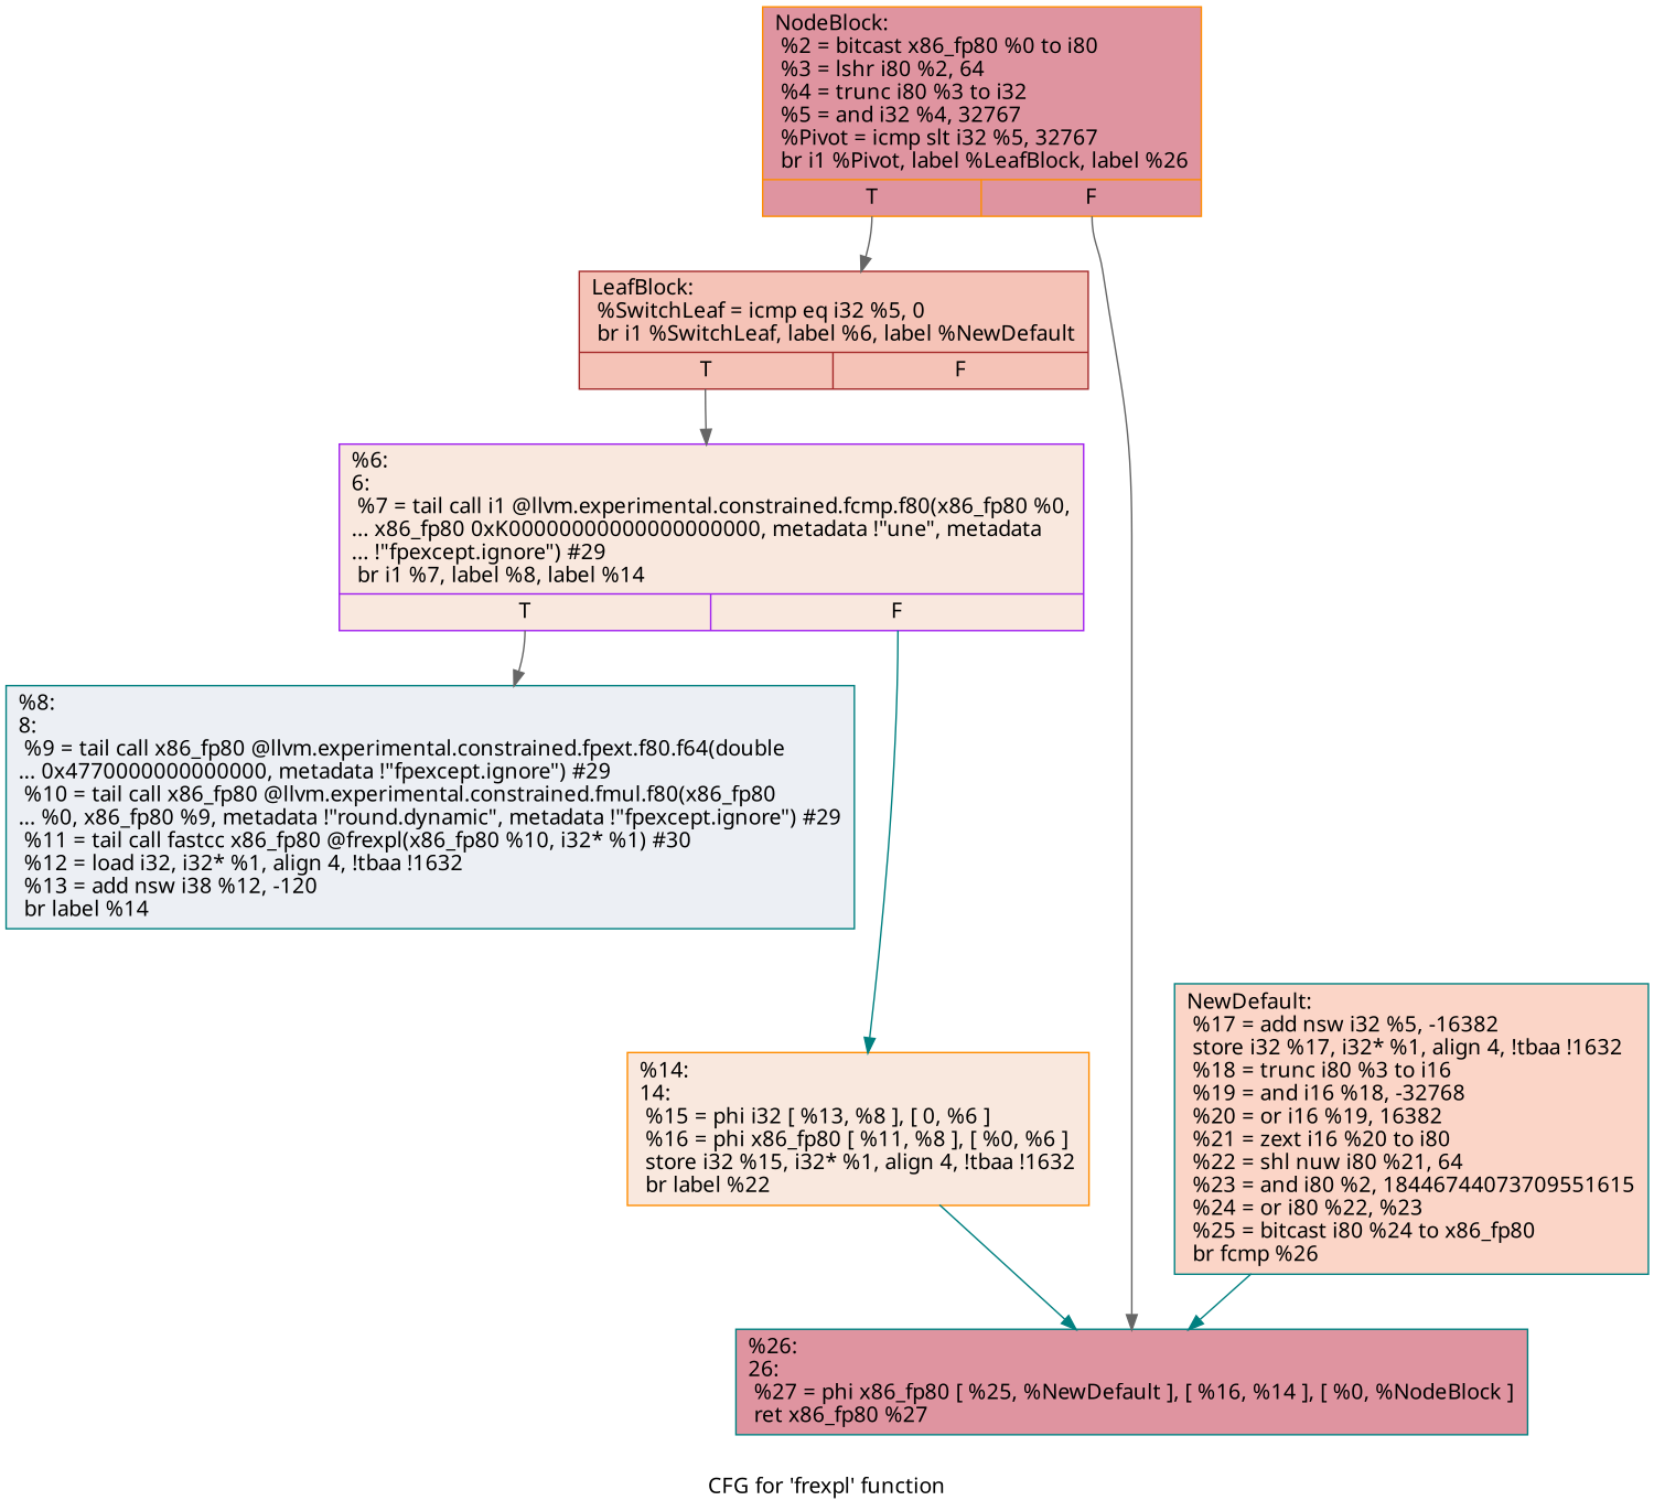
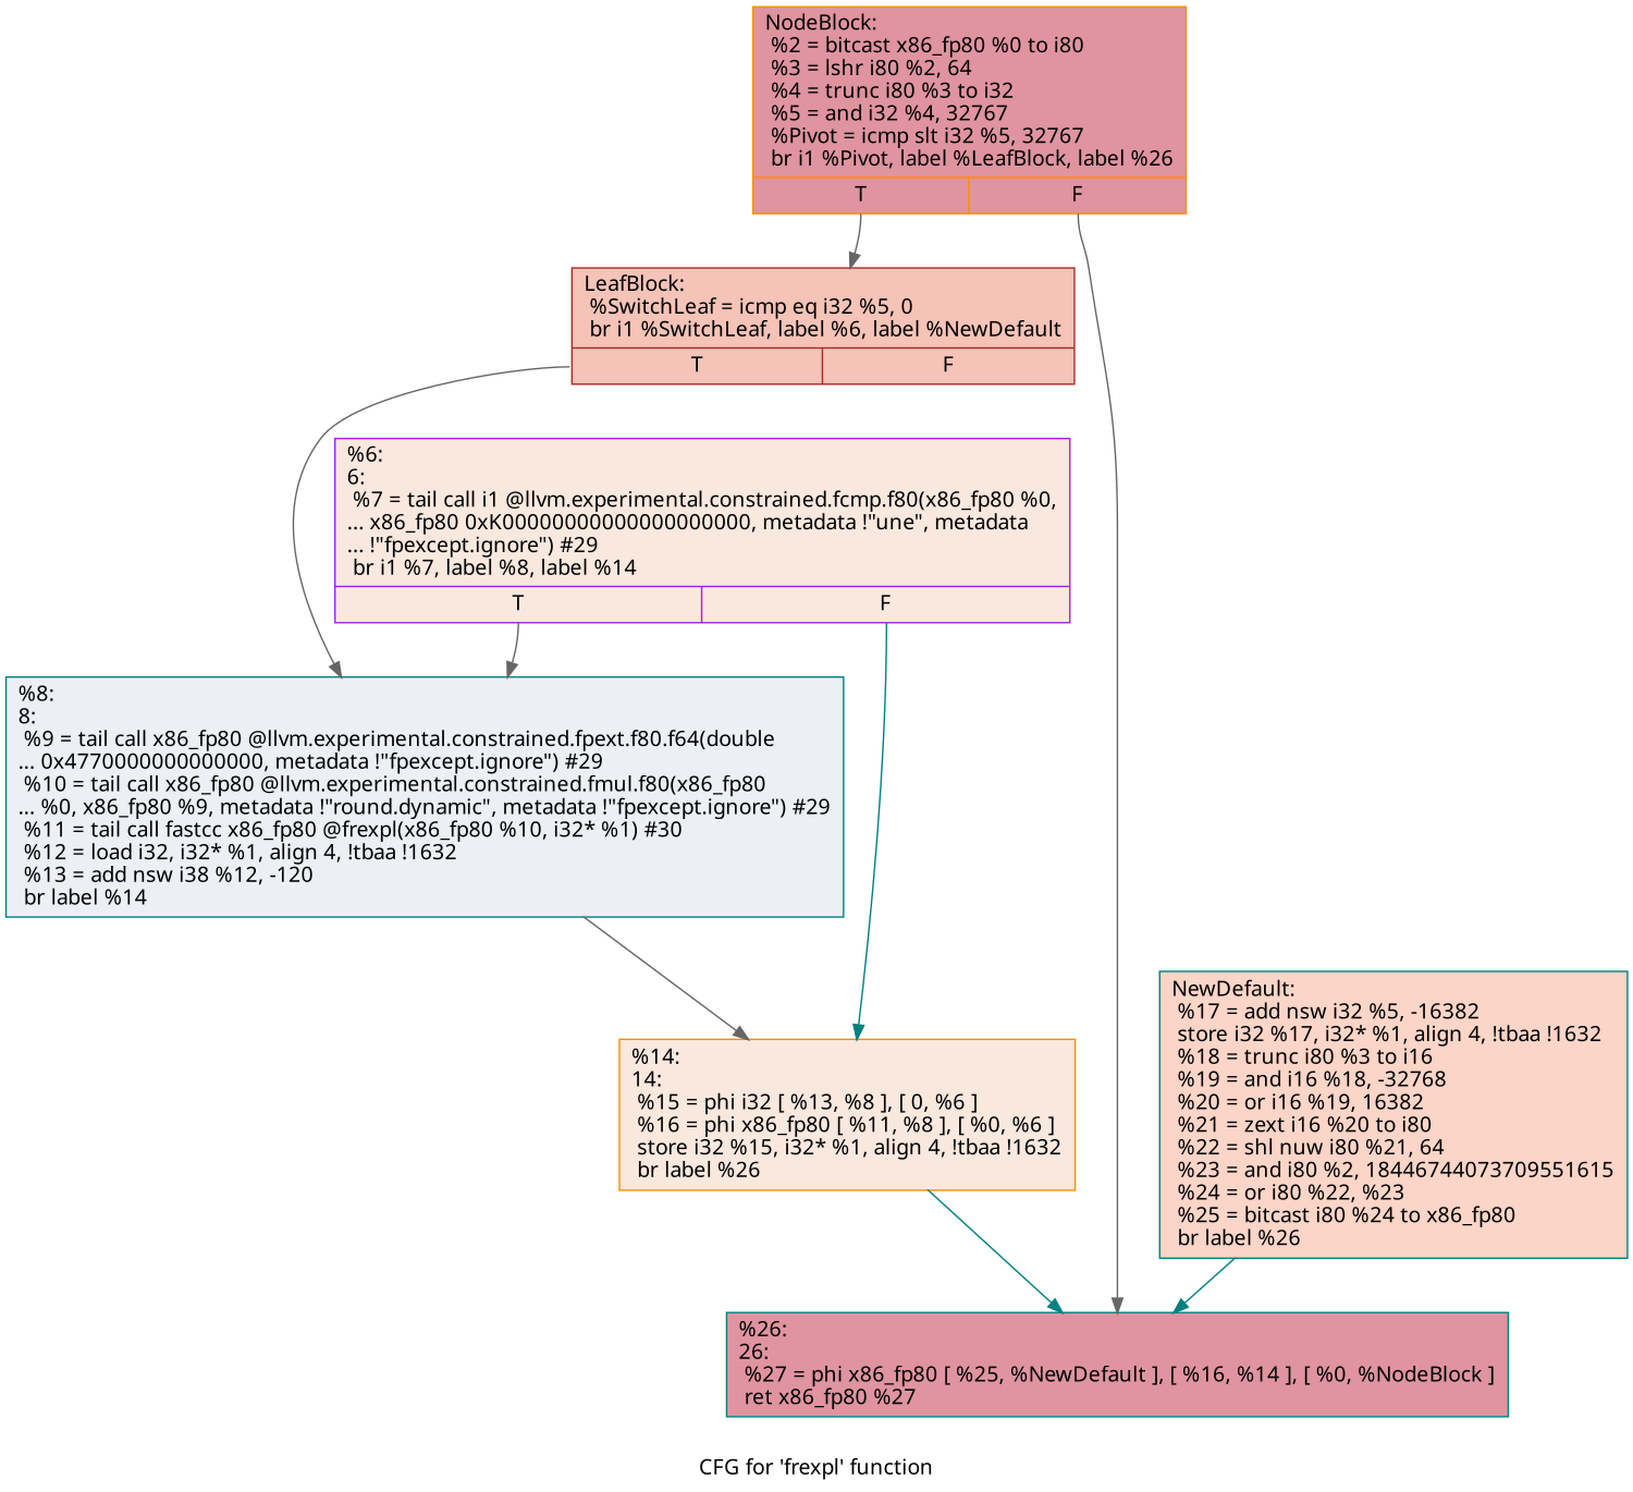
  digraph {
    fontname="Noto Sans"
    label="CFG for 'frexpl' function"
    node [color=teal fillcolor="#b70d2870" fontname="Noto Sans" shape=record style=filled]
    edge [color=gray40 fontname="Noto Sans"]
    n1 [color=darkorange label="{NodeBlock:\l  %2 = bitcast x86_fp80 %0 to i80\l  %3 = lshr i80 %2, 64\l  %4 = trunc i80 %3 to i32\l  %5 = and i32 %4, 32767\l  %Pivot = icmp slt i32 %5, 32767\l  br i1 %Pivot, label %LeafBlock, label %26\l|{<s0>T|<s1>F}}"]
    n2 [color=brown fillcolor="#e8765c70" label="{LeafBlock:                                        \l  %SwitchLeaf = icmp eq i32 %5, 0\l  br i1 %SwitchLeaf, label %6, label %NewDefault\l|{<s0>T|<s1>F}}"]
    n3 [label="{%26:\l26:                                               \l  %27 = phi x86_fp80 [ %25, %NewDefault ], [ %16, %14 ], [ %0, %NodeBlock ]\l  ret x86_fp80 %27\l}"]
    n4 [color=purple fillcolor="#f2cab570" label="{%6:\l6:                                                \l  %7 = tail call i1 @llvm.experimental.constrained.fcmp.f80(x86_fp80 %0,\l... x86_fp80 0xK00000000000000000000, metadata !\"une\", metadata\l... !\"fpexcept.ignore\") #29\l  br i1 %7, label %8, label %14\l|{<s0>T|<s1>F}}"]
    n5 [fillcolor="#d4dbe670" label="{%8:\l8:                                                \l  %9 = tail call x86_fp80 @llvm.experimental.constrained.fpext.f80.f64(double\l... 0x4770000000000000, metadata !\"fpexcept.ignore\") #29\l  %10 = tail call x86_fp80 @llvm.experimental.constrained.fmul.f80(x86_fp80\l... %0, x86_fp80 %9, metadata !\"round.dynamic\", metadata !\"fpexcept.ignore\") #29\l  %11 = tail call fastcc x86_fp80 @frexpl(x86_fp80 %10, i32* %1) #30\l  %12 = load i32, i32* %1, align 4, !tbaa !1632\l  %13 = add nsw i38 %12, -120\l  br label %14\l}"]
-   n6 [color=darkorange fillcolor="#f2cab570" label="{%14:\l14:                                               \l  %15 = phi i32 [ %13, %8 ], [ 0, %6 ]\l  %16 = phi x86_fp80 [ %11, %8 ], [ %0, %6 ]\l  store i32 %15, i32* %1, align 4, !tbaa !1632\l  br label %22\l}"]
-   n7 [fillcolor="#f5a08170" label="{NewDefault:                                       \l  %17 = add nsw i32 %5, -16382\l  store i32 %17, i32* %1, align 4, !tbaa !1632\l  %18 = trunc i80 %3 to i16\l  %19 = and i16 %18, -32768\l  %20 = or i16 %19, 16382\l  %21 = zext i16 %20 to i80\l  %22 = shl nuw i80 %21, 64\l  %23 = and i80 %2, 18446744073709551615\l  %24 = or i80 %22, %23\l  %25 = bitcast i80 %24 to x86_fp80\l  br fcmp %26\l}"]
+   n6 [color=darkorange fillcolor="#f2cab570" label="{%14:\l14:                                               \l  %15 = phi i32 [ %13, %8 ], [ 0, %6 ]\l  %16 = phi x86_fp80 [ %11, %8 ], [ %0, %6 ]\l  store i32 %15, i32* %1, align 4, !tbaa !1632\l  br label %26\l}"]
+   n7 [fillcolor="#f5a08170" label="{NewDefault:                                       \l  %17 = add nsw i32 %5, -16382\l  store i32 %17, i32* %1, align 4, !tbaa !1632\l  %18 = trunc i80 %3 to i16\l  %19 = and i16 %18, -32768\l  %20 = or i16 %19, 16382\l  %21 = zext i16 %20 to i80\l  %22 = shl nuw i80 %21, 64\l  %23 = and i80 %2, 18446744073709551615\l  %24 = or i80 %22, %23\l  %25 = bitcast i80 %24 to x86_fp80\l  br label %26\l}"]
    n1 -> n2 [tailport=s0]
    n1 -> n3 [tailport=s1]
-   n2 -> n4 [tailport=s0]
+   n2 -> n5 [tailport=s0]
    n4 -> n5 [tailport=s0]
    n4 -> n6 [color=teal tailport=s1]
+   n5 -> n6
    n6 -> n3 [color=teal]
    n7 -> n3 [color=teal]
  }
